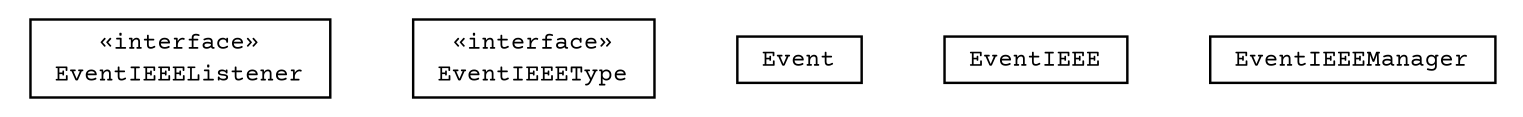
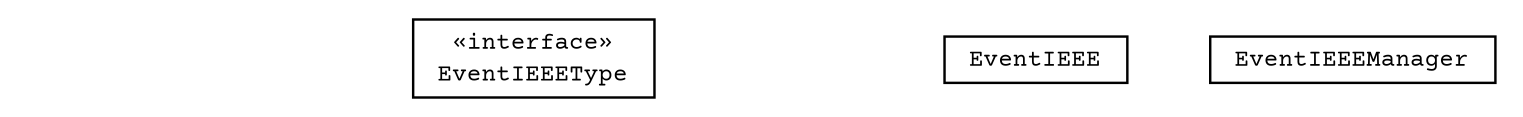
  digraph {
    nodesep=0.25
    ranksep=0.5
    fontname="Courier Prime"
    node [fontcolor=black fontname="Courier Prime" fontsize=10.0 shape=plaintext]
-   n1 [label=<<table title="org.universAAL.lddi.lib.ieeex73std.events.EventIEEEListener" border="0" cellborder="1" cellspacing="0" cellpadding="2" port="p" href="./EventIEEEListener.html"> 		<tr><td><table border="0" cellspacing="0" cellpadding="1"> <tr><td align="center" balign="center"> &#171;interface&#187; </td></tr> <tr><td align="center" balign="center"> EventIEEEListener </td></tr> 		</table></td></tr> 		</table>>]
    n2 [label=<<table title="org.universAAL.lddi.lib.ieeex73std.events.EventIEEEType" border="0" cellborder="1" cellspacing="0" cellpadding="2" port="p" href="./EventIEEEType.html"> 		<tr><td><table border="0" cellspacing="0" cellpadding="1"> <tr><td align="center" balign="center"> &#171;interface&#187; </td></tr> <tr><td align="center" balign="center"> EventIEEEType </td></tr> 		</table></td></tr> 		</table>>]
-   n3 [label=<<table title="org.universAAL.lddi.lib.ieeex73std.events.Event" border="0" cellborder="1" cellspacing="0" cellpadding="2" port="p" href="./Event.html"> 		<tr><td><table border="0" cellspacing="0" cellpadding="1"> <tr><td align="center" balign="center"> Event </td></tr> 		</table></td></tr> 		</table>>]
    n4 [label=<<table title="org.universAAL.lddi.lib.ieeex73std.events.EventIEEE" border="0" cellborder="1" cellspacing="0" cellpadding="2" port="p" href="./EventIEEE.html"> 		<tr><td><table border="0" cellspacing="0" cellpadding="1"> <tr><td align="center" balign="center"> EventIEEE </td></tr> 		</table></td></tr> 		</table>>]
    n5 [label=<<table title="org.universAAL.lddi.lib.ieeex73std.events.EventIEEEManager" border="0" cellborder="1" cellspacing="0" cellpadding="2" port="p" href="./EventIEEEManager.html"> 		<tr><td><table border="0" cellspacing="0" cellpadding="1"> <tr><td align="center" balign="center"> EventIEEEManager </td></tr> 		</table></td></tr> 		</table>>]
  }
